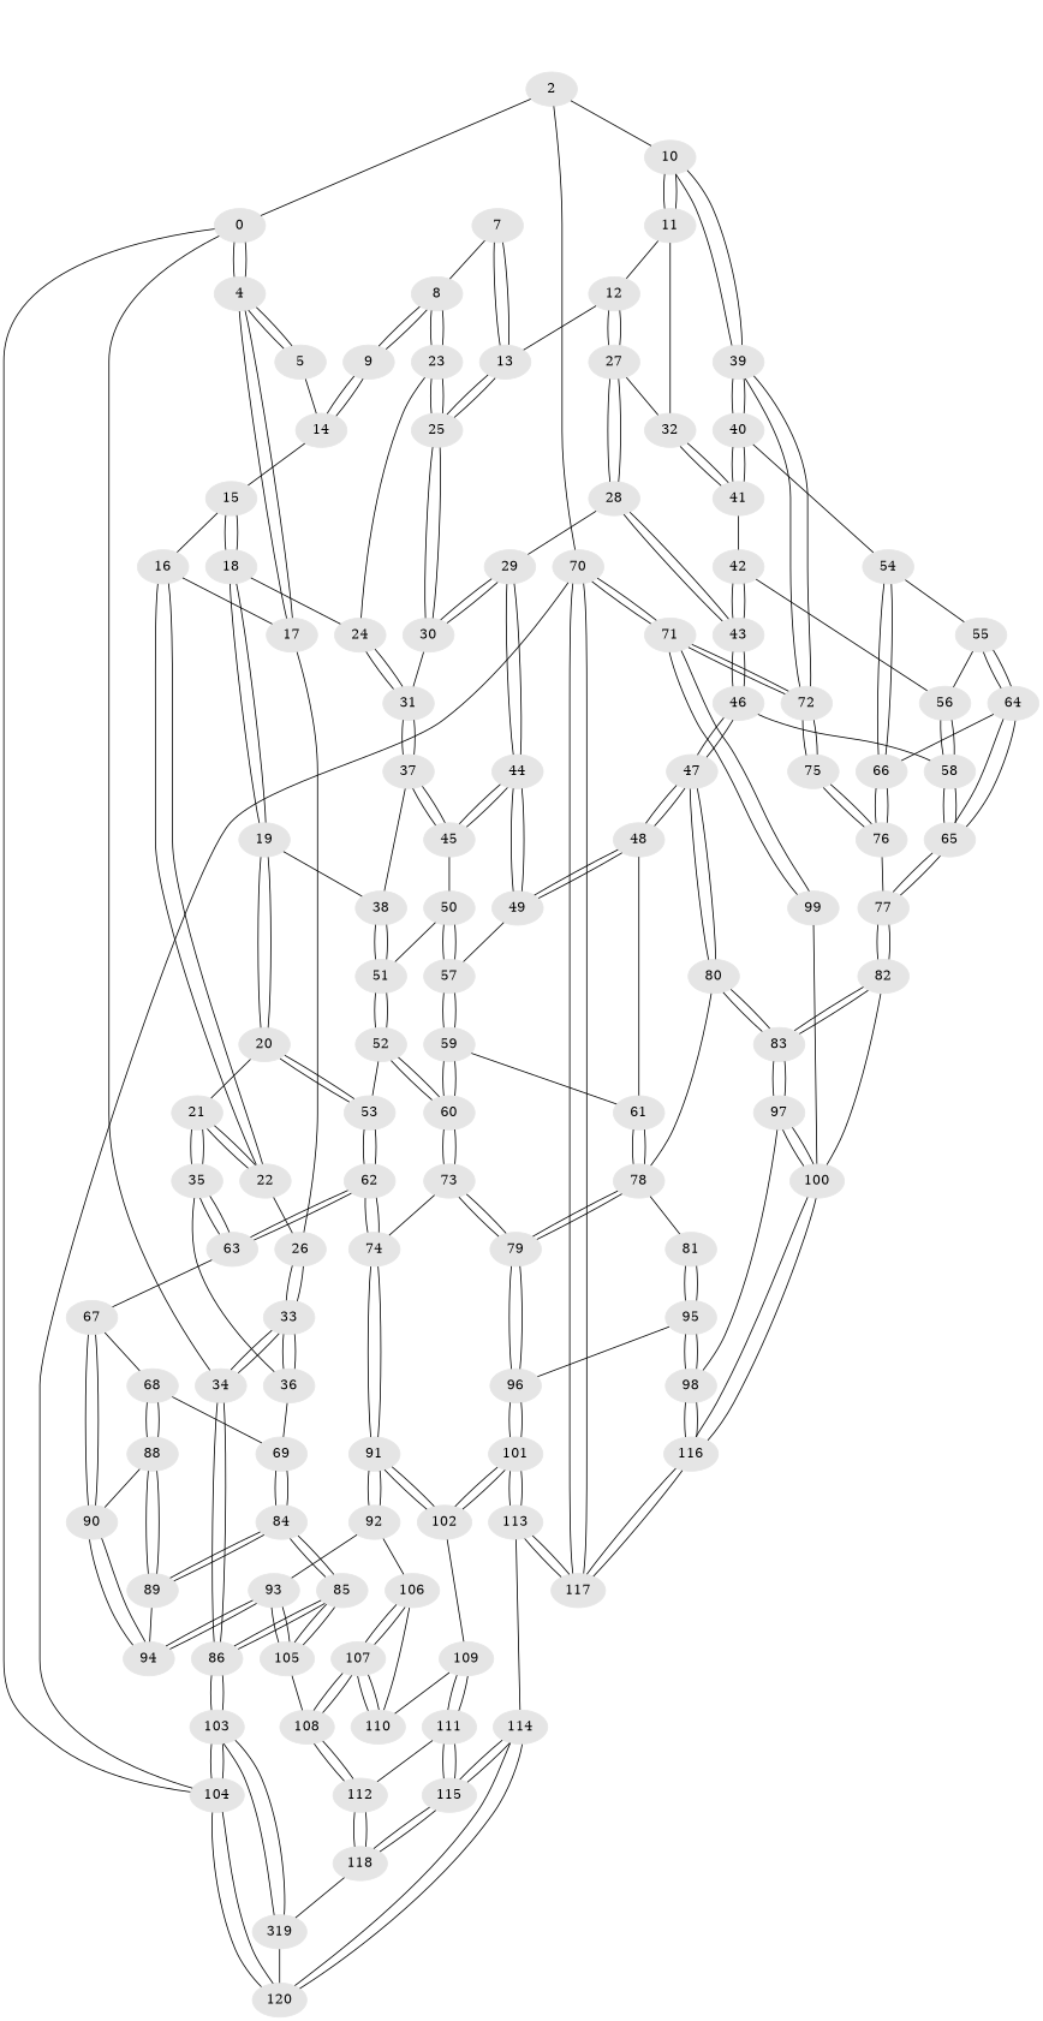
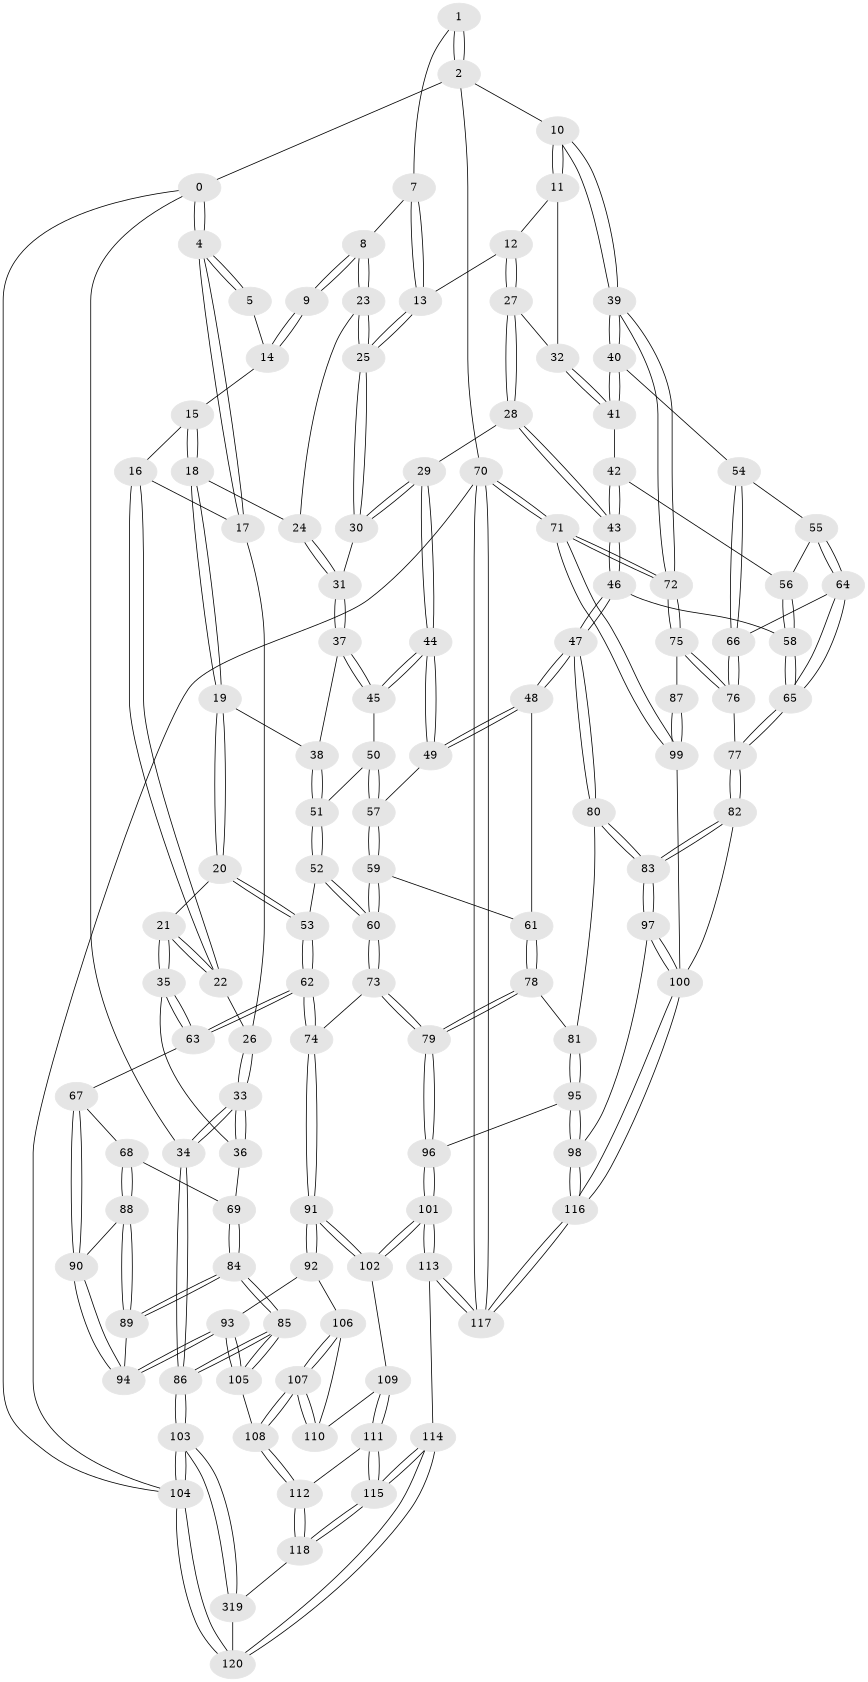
  graph {
    node [color=gray90 style=filled]
+   1
    2
    7
    n4 [label=0]
    10
    70
    8
    13
    4
    34
    104
    11
    39
    71
    117
    5
    17
    86
    120
    14
    26
    15
    9
    23
    25
    24
    12
    32
    40
    72
    27
    41
    28
    30
    16
    18
    22
    19
    33
    20
    38
    31
    21
    53
    51
    35
    62
    36
    63
    37
    29
    43
    44
    46
    45
    49
    42
    69
    103
    67
    84
    50
    52
    54
    75
    55
    66
    56
    58
    47
    57
    48
    80
    65
    61
    81
    83
    78
    59
    60
    73
    74
    64
    76
    77
    79
    91
    68
    90
    82
    88
    94
    89
    85
    99
    100
+   87
    96
    92
    102
    95
    101
    97
    98
    105
    108
    n107 [label=319]
    93
    106
    109
    107
    110
    116
    113
    114
    111
    112
    118
    115
+   1 -- 2
+   1 -- 2
+   1 -- 7
    2 -- n4
    2 -- 10
    2 -- 70
    7 -- 8
    7 -- 13
    7 -- 13
    n4 -- 4
    n4 -- 4
    n4 -- 34
    n4 -- 104
    10 -- 11
    10 -- 11
    10 -- 39
    10 -- 39
    70 -- 104
    70 -- 71
    70 -- 71
    70 -- 117
    70 -- 117
    8 -- 9
    8 -- 9
    8 -- 23
    8 -- 23
    13 -- 25
    13 -- 25
    4 -- 5
    4 -- 5
    4 -- 17
    4 -- 17
    34 -- 86
    34 -- 86
    104 -- 120
    104 -- 120
    11 -- 12
    11 -- 32
    39 -- 40
    39 -- 40
    39 -- 72
    39 -- 72
    71 -- 72
    71 -- 72
    71 -- 99
    71 -- 99
    5 -- 14
    17 -- 26
    86 -- 103
    86 -- 103
    14 -- 15
    26 -- 33
    26 -- 33
    15 -- 16
    15 -- 18
    15 -- 18
    9 -- 14
    9 -- 14
    23 -- 25
    23 -- 25
    23 -- 24
    25 -- 30
    25 -- 30
    24 -- 31
    24 -- 31
    12 -- 13
    12 -- 27
    12 -- 27
    32 -- 41
    32 -- 41
    40 -- 41
    40 -- 41
    40 -- 54
    72 -- 75
    72 -- 75
    27 -- 32
    27 -- 28
    27 -- 28
    41 -- 42
    28 -- 29
    28 -- 43
    28 -- 43
    30 -- 31
    16 -- 17
    16 -- 22
    16 -- 22
    18 -- 24
    18 -- 19
    18 -- 19
    22 -- 26
    19 -- 20
    19 -- 20
    19 -- 38
    33 -- 34
    33 -- 34
    33 -- 36
    33 -- 36
    20 -- 21
    20 -- 53
    20 -- 53
    38 -- 51
    38 -- 51
    31 -- 37
    31 -- 37
    21 -- 22
    21 -- 22
    21 -- 35
    21 -- 35
    53 -- 62
    53 -- 62
    51 -- 52
    51 -- 52
    35 -- 36
    35 -- 63
    35 -- 63
    62 -- 63
    62 -- 63
    62 -- 74
    62 -- 74
    36 -- 69
    63 -- 67
    37 -- 38
    37 -- 45
    37 -- 45
    29 -- 30
    29 -- 30
    29 -- 44
    29 -- 44
    43 -- 46
    43 -- 46
    44 -- 45
    44 -- 45
    44 -- 49
    44 -- 49
    46 -- 58
    46 -- 47
    46 -- 47
    45 -- 50
    49 -- 57
    42 -- 43
    42 -- 43
    42 -- 56
    69 -- 84
    69 -- 84
    103 -- 104
    103 -- 104
    103 -- n107
    103 -- n107
    67 -- 68
    67 -- 90
    67 -- 90
    84 -- 89
    84 -- 89
    84 -- 85
    84 -- 85
    50 -- 51
    50 -- 57
    50 -- 57
    52 -- 53
    52 -- 60
    52 -- 60
    54 -- 55
    54 -- 66
    54 -- 66
    75 -- 76
    75 -- 76
+   75 -- 87
    55 -- 56
    55 -- 64
    55 -- 64
    66 -- 76
    66 -- 76
    56 -- 58
    56 -- 58
    58 -- 65
    58 -- 65
    47 -- 48
    47 -- 48
    47 -- 80
    47 -- 80
    57 -- 59
    57 -- 59
    48 -- 49
    48 -- 49
    48 -- 61
-   80 -- 78
+   80 -- 81
    80 -- 83
    80 -- 83
    65 -- 77
    65 -- 77
    61 -- 78
    61 -- 78
    81 -- 95
    81 -- 95
    83 -- 97
    83 -- 97
    78 -- 81
    78 -- 79
    78 -- 79
    59 -- 61
    59 -- 60
    59 -- 60
    60 -- 73
    60 -- 73
    73 -- 74
    73 -- 79
    73 -- 79
    74 -- 91
    74 -- 91
    64 -- 66
    64 -- 65
    64 -- 65
    76 -- 77
    77 -- 82
    77 -- 82
    79 -- 96
    79 -- 96
    91 -- 92
    91 -- 92
    91 -- 102
    91 -- 102
    68 -- 69
    68 -- 88
    68 -- 88
    90 -- 94
    90 -- 94
    82 -- 83
    82 -- 83
    82 -- 100
    88 -- 90
    88 -- 89
    88 -- 89
    89 -- 94
    85 -- 86
    85 -- 86
    85 -- 105
    85 -- 105
    99 -- 100
    100 -- 116
    100 -- 116
+   87 -- 99
+   87 -- 99
    96 -- 101
    96 -- 101
    92 -- 93
    92 -- 106
    102 -- 109
    95 -- 96
    95 -- 98
    95 -- 98
    101 -- 102
    101 -- 102
    101 -- 113
    101 -- 113
    97 -- 100
    97 -- 100
    97 -- 98
    98 -- 116
    98 -- 116
    105 -- 108
    108 -- 112
    108 -- 112
    n107 -- 120
    93 -- 94
    93 -- 94
    93 -- 105
    93 -- 105
    106 -- 107
    106 -- 107
    106 -- 110
    109 -- 110
    109 -- 111
    109 -- 111
    107 -- 108
    107 -- 108
    107 -- 110
    107 -- 110
    116 -- 117
    116 -- 117
    113 -- 117
    113 -- 117
    113 -- 114
    114 -- 120
    114 -- 120
    114 -- 115
    114 -- 115
    111 -- 112
    111 -- 115
    111 -- 115
    112 -- 118
    112 -- 118
    118 -- n107
    115 -- 118
    115 -- 118
  }
